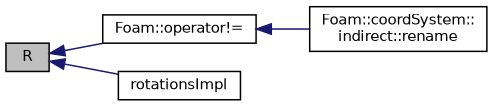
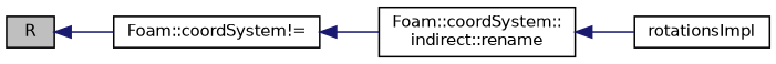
  digraph {
    rankdir=LR
    node [color=black fontname=Helvetica fontsize=10 shape=record]
    edge [color=midnightblue dir=back fontname=Helvetica fontsize=10 labelfontname=Helvetica labelfontsize=10 style=solid]
    n1 [fillcolor=grey75 fontcolor=black height=0.2 label=R style=filled width=0.4]
-   n2 [height=0.2 label="Foam::operator!=" width=0.4]
+   n2 [height=0.2 label="Foam::coordSystem!=" width=0.4]
    n3 [height=0.2 label=rotationsImpl width=0.4]
    n4 [height=0.2 label="Foam::coordSystem::\lindirect::rename" width=0.4]
    n1 -> n2
-   n1 -> n3
+   n4 -> n3
    n2 -> n4
  }
